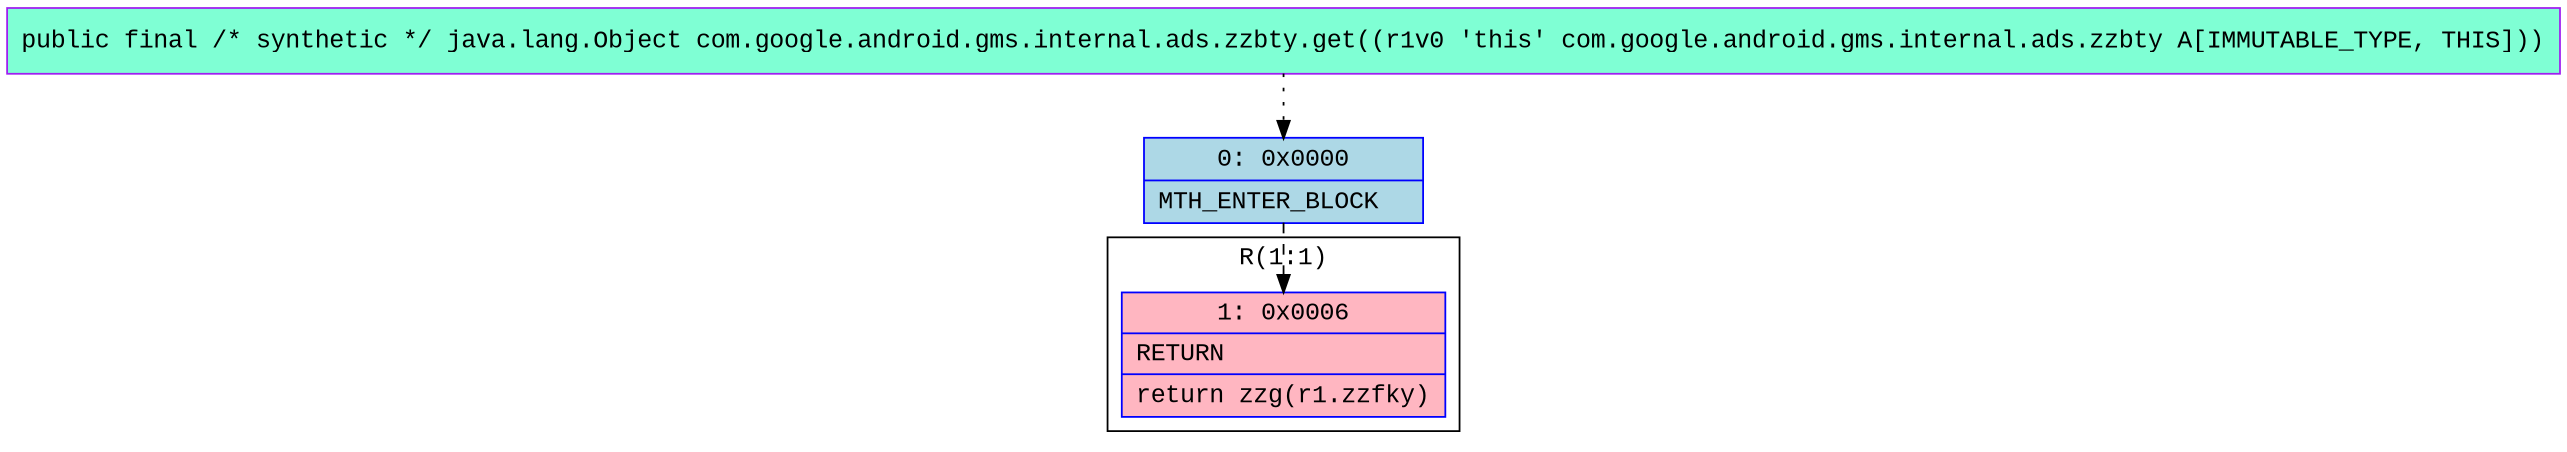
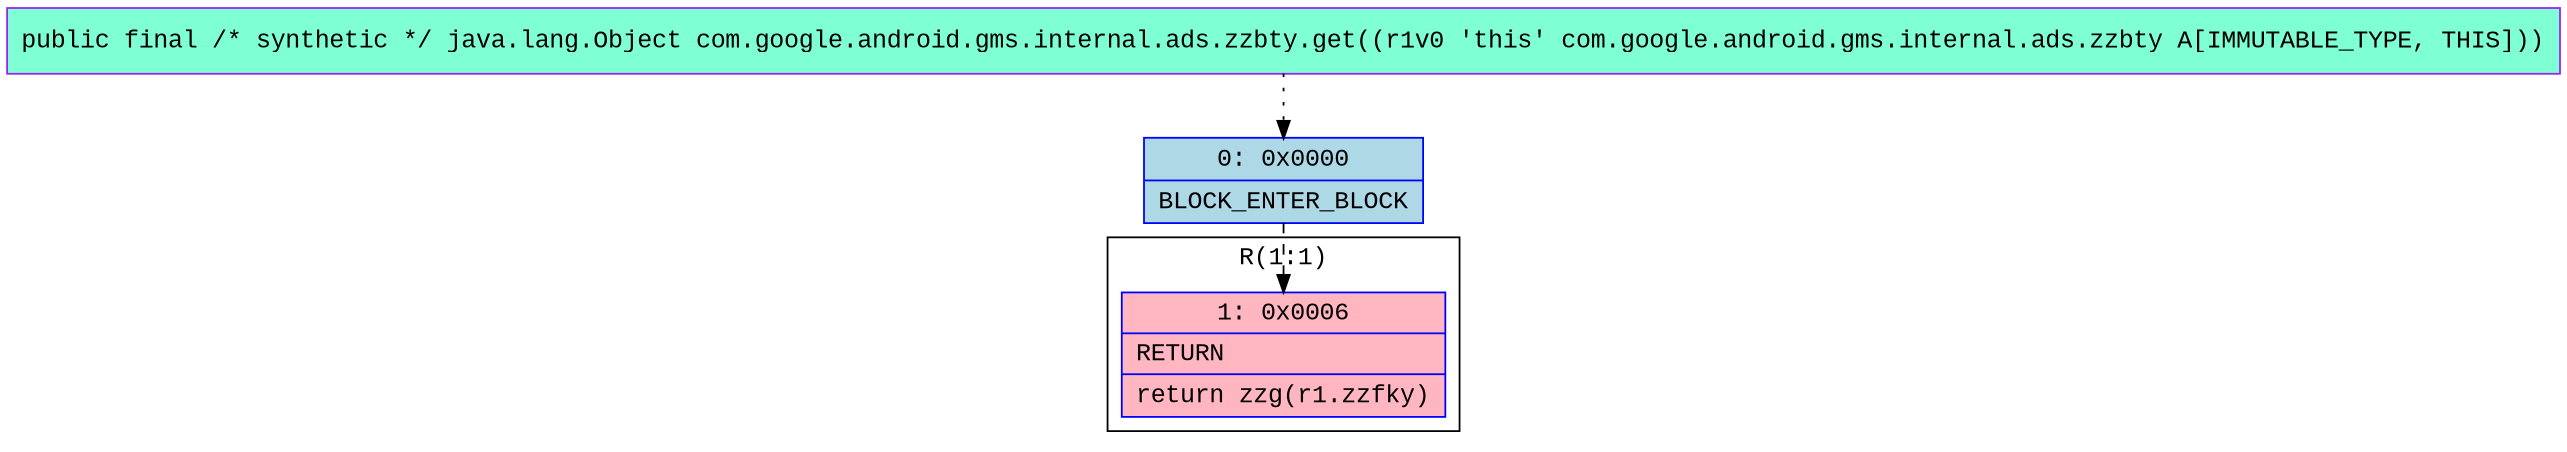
  digraph {
    fontname="Liberation Mono"
    node [color=blue shape=record style=filled fontname="Liberation Mono"]
    edge [fontname="Liberation Mono"]
    n1 [label="{1\:\ 0x0006|RETURN\l|return zzg(r1.zzfky)\l}" fillcolor=lightpink]
-   n2 [label="{0\:\ 0x0000|MTH_ENTER_BLOCK\l}" fillcolor=lightblue]
+   n2 [label="{0\:\ 0x0000|BLOCK_ENTER_BLOCK\l}" fillcolor=lightblue]
    n3 [label="{public final \/* synthetic *\/ java.lang.Object com.google.android.gms.internal.ads.zzbty.get((r1v0 'this' com.google.android.gms.internal.ads.zzbty A[IMMUTABLE_TYPE, THIS])) }" fillcolor=aquamarine color=purple]
    subgraph cluster_1 {
      label="R(1:1)"
      n1
    }
    n2 -> n1 [style=dashed]
    n3 -> n2 [style=dotted]
  }
